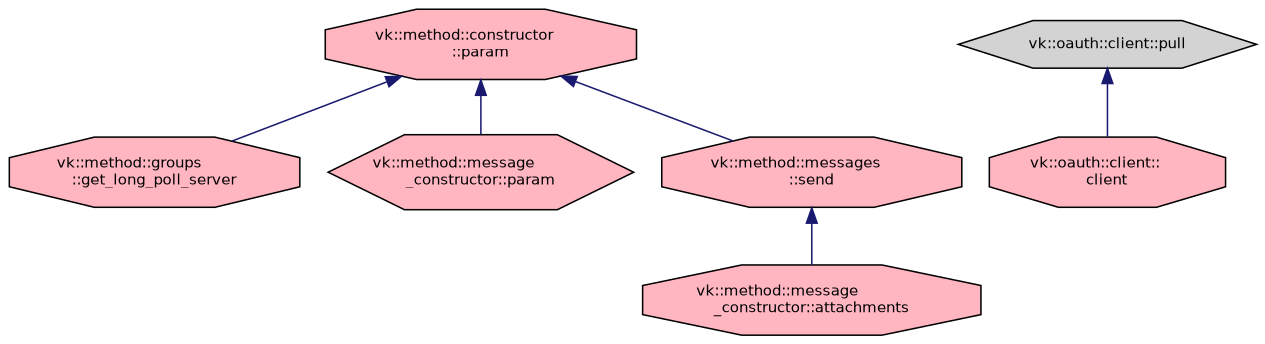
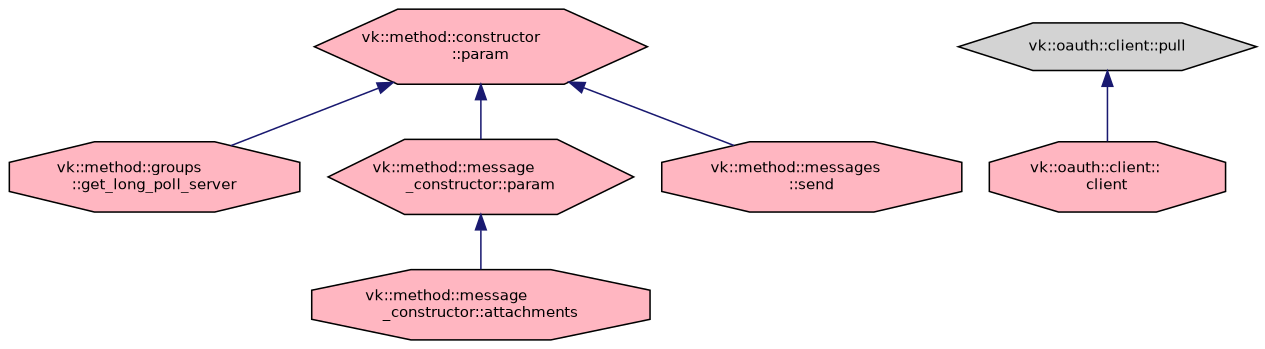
  digraph {
    rankdir=TB
    node [color=black fillcolor=lightpink fontname=Helvetica fontsize=10 shape=octagon style=filled]
    edge [color=midnightblue dir=back fontname=Helvetica fontsize=10 labelfontname=Helvetica labelfontsize=10 style=solid]
-   n1 [fontcolor=black height=0.2 label="vk::method::constructor\l::param" width=0.4]
+   n1 [fontcolor=black height=0.2 label="vk::method::constructor\l::param" shape=hexagon width=0.4]
    n2 [height=0.2 label="vk::method::groups\l::get_long_poll_server" width=0.4]
    n3 [height=0.2 label="vk::method::message\l_constructor::param" shape=hexagon width=0.4]
    n4 [height=0.2 label="vk::method::messages\l::send" width=0.4]
    n5 [height=0.2 label="vk::method::message\l_constructor::attachments" width=0.4]
    n6 [fillcolor=lightgrey height=0.2 label="vk::oauth::client::pull" shape=hexagon width=0.4]
    n7 [height=0.2 label="vk::oauth::client::\lclient" width=0.4]
    n1 -> n2
    n1 -> n3
    n1 -> n4
-   n4 -> n5
+   n3 -> n5
    n6 -> n7
  }
